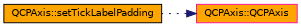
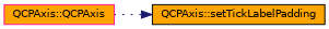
  digraph {
    rankdir=RL
    node [fillcolor=orange fontname=Helvetica fontsize=10 shape=record style=filled]
    n1 [color=black fontcolor=black height=0.2 label="QCPAxis::setTickLabelPadding" width=0.4]
    n2 [color=deeppink height=0.2 label="QCPAxis::QCPAxis" width=0.4]
-   n2 -> n1 [color=midnightblue dir=back fontname=Helvetica fontsize=10 labelfontname=Helvetica labelfontsize=10 style=dotted]
+   n1 -> n2 [color=midnightblue dir=back fontname=Helvetica fontsize=10 labelfontname=Helvetica labelfontsize=10 style=dotted]
  }
